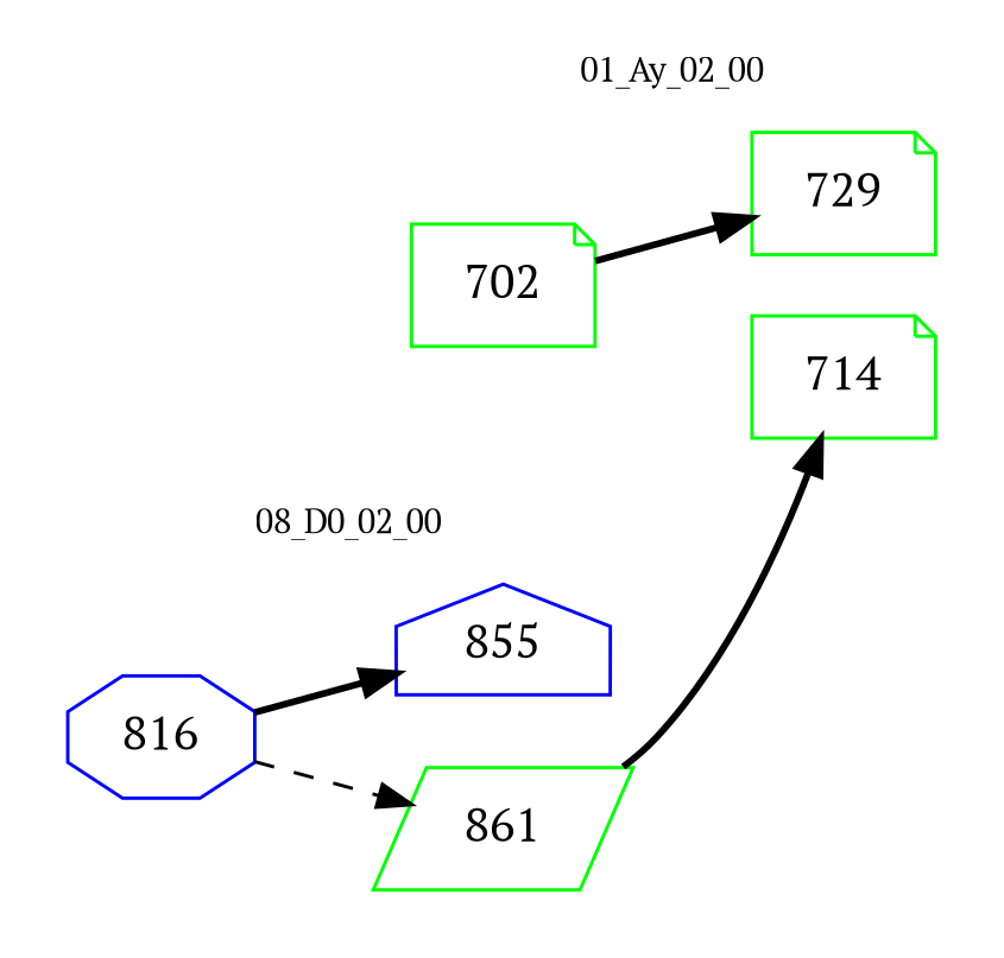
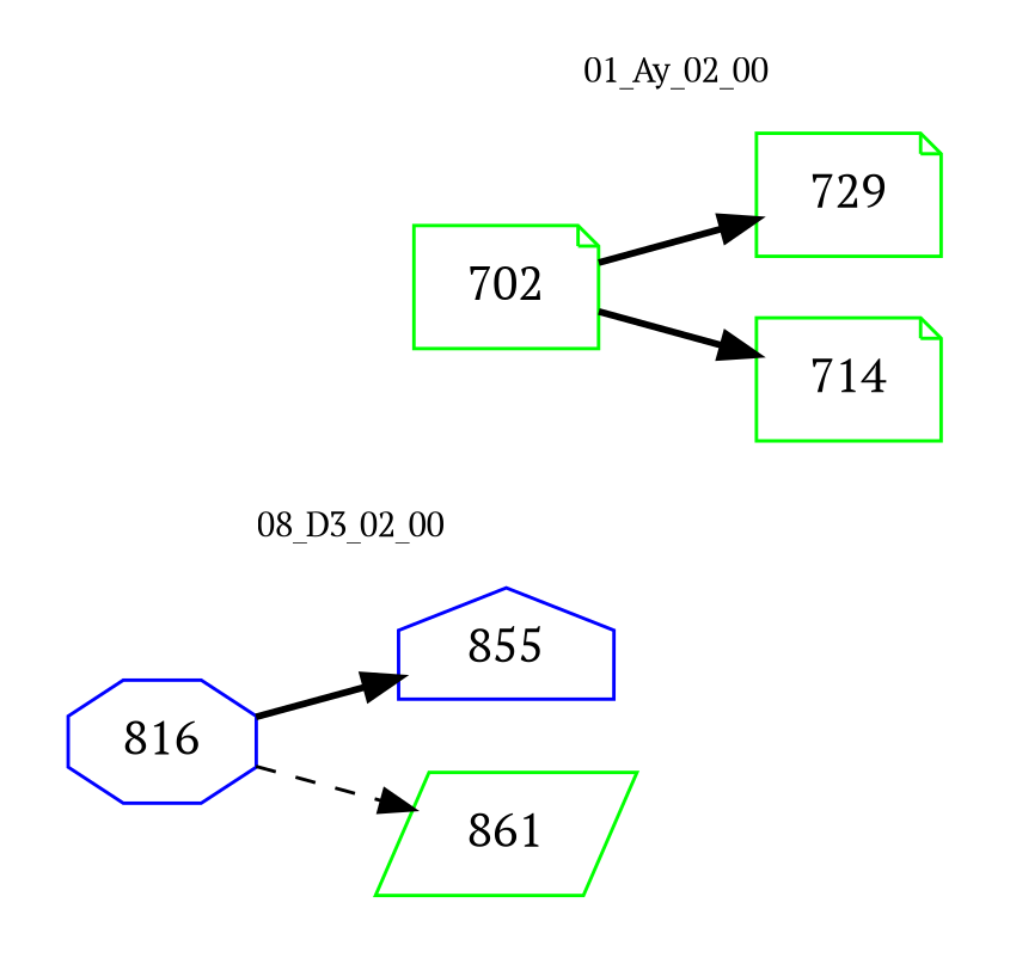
  digraph {
    fontname="PT Serif"
    rankdir=LR
    node [color=green fontname="PT Serif" shape=note]
    edge [color=black fontname="PT Serif" style=bold]
    n1 [label=702]
    n2 [label=729]
    n3 [label=714]
    n4 [color=blue label=816 shape=octagon]
    n5 [label=861 shape=parallelogram]
    n6 [color=blue label=855 shape=house]
    subgraph cluster_1 {
      color=white
      fontsize=10
      label="01_Ay_02_00"
      n1
      n2
      n3
    }
    subgraph cluster_2 {
      color=white
      fontsize=10
-     label="08_D0_02_00"
+     label="08_D3_02_00"
      n4
      n5
      n6
    }
    n1 -> n2
-   n5 -> n3
+   n1 -> n3
    n4 -> n5 [style=dashed]
    n4 -> n6
  }
